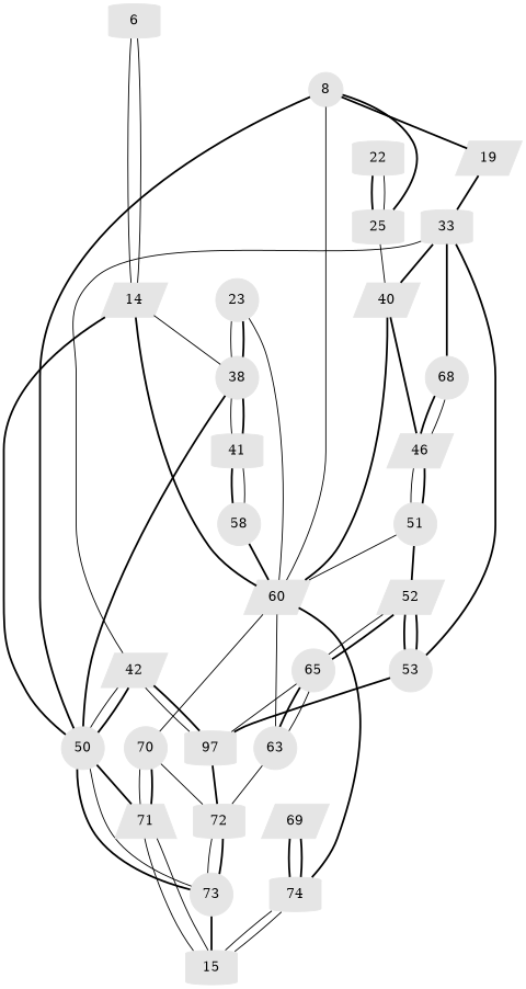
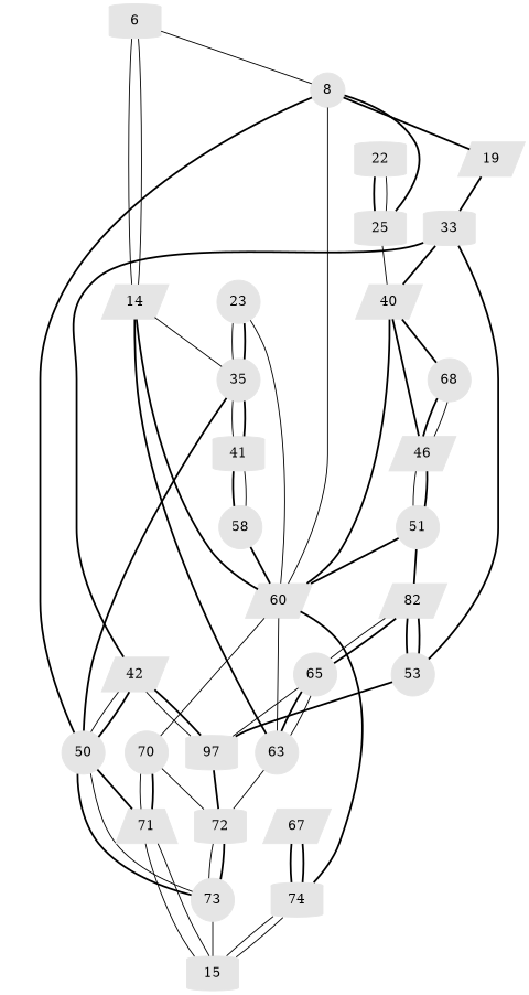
  graph {
    node [color=gray90 shape=circle style=filled]
    edge [style=bold]
    6 [shape=cylinder super="+1"]
    8 [super="+5+7"]
    n3 [label=14 shape=parallelogram super="+9+2"]
    19 [shape=parallelogram super="+15"]
    25 [shape=cylinder super="+17"]
    50 [super="+4"]
    60 [shape=parallelogram super="+59+44"]
-   35 [super="+12" label=38]
+   35 [super="+12"]
    33 [shape=cylinder super="+32+31"]
    40 [shape=parallelogram super="+39+36+27"]
    73
    71 [shape=trapezium]
    41 [shape=cylinder]
    74 [shape=cylinder super="+61"]
    63 [super="+62"]
    70 [super="+65"]
    n17 [label=68]
    n18 [label=42 shape=parallelogram super="+48+47+13"]
    53
    46 [shape=parallelogram super="+45+37"]
    22 [shape=cylinder]
    23
    n23 [label=97 shape=cylinder super="+56+57"]
    58 [super="+29+28"]
    51
-   52 [shape=parallelogram]
+   52 [shape=parallelogram label=82]
    72 [shape=cylinder super="+68+66"]
    n28 [label=15 shape=cylinder]
    n29 [label=65]
-   69 [shape=parallelogram]
+   69 [shape=parallelogram label=67]
+   6 -- 8 [style=solid]
    6 -- n3 [style=solid weight=2]
    6 -- n3 [style=solid]
    8 -- 19
    8 -- 25
    8 -- 50
    8 -- 60 [style=solid]
-   n3 -- 50
+   n3 -- 63
    n3 -- 60
    n3 -- 35 [style=solid]
    19 -- 33 [weight=2]
    25 -- 40 [style=solid weight=2]
    50 -- 73
    50 -- 73 [style=solid]
    50 -- 71 [weight=2]
    60 -- 74
    60 -- 63 [style=solid]
    60 -- 70 [style=solid]
    35 -- 50
    35 -- 41 [style=solid]
    35 -- 41
    33 -- 40
-   33 -- n17
-   33 -- n18 [style=solid weight=2]
+   40 -- n17
+   33 -- n18 [weight=2]
    33 -- 53
    40 -- 60 [weight=2]
    40 -- 46 [weight=2]
-   73 -- n28
+   73 -- n28 [style=solid]
    71 -- n28 [style=solid]
    71 -- n28 [style=solid]
    41 -- 58 [weight=2]
    41 -- 58 [style=solid]
    74 -- n28 [style=solid]
    74 -- n28 [style=solid]
    63 -- 72 [style=solid weight=2]
    70 -- 71 [style=solid weight=2]
    70 -- 71
    70 -- 72 [style=solid]
    n17 -- 46 [weight=2]
    n17 -- 46 [style=solid]
    n18 -- 50 [style=solid weight=2]
    n18 -- 50
    n18 -- n23 [style=solid weight=3]
    n18 -- n23
    53 -- n23
    46 -- 51 [style=solid]
    46 -- 51
    22 -- 25 [weight=2]
    22 -- 25 [style=solid]
    23 -- 60 [style=solid]
    23 -- 35 [style=solid weight=2]
    23 -- 35
    n23 -- 72
    58 -- 60 [weight=3]
-   51 -- 60 [style=solid]
+   51 -- 60
    51 -- 52
    52 -- 53
    52 -- 53
    52 -- n29 [style=solid]
    52 -- n29
    72 -- 73 [style=solid]
    72 -- 73
    n29 -- 63
    n29 -- 63 [style=solid]
    n29 -- n23 [style=solid]
    69 -- 74 [weight=2]
    69 -- 74
  }
